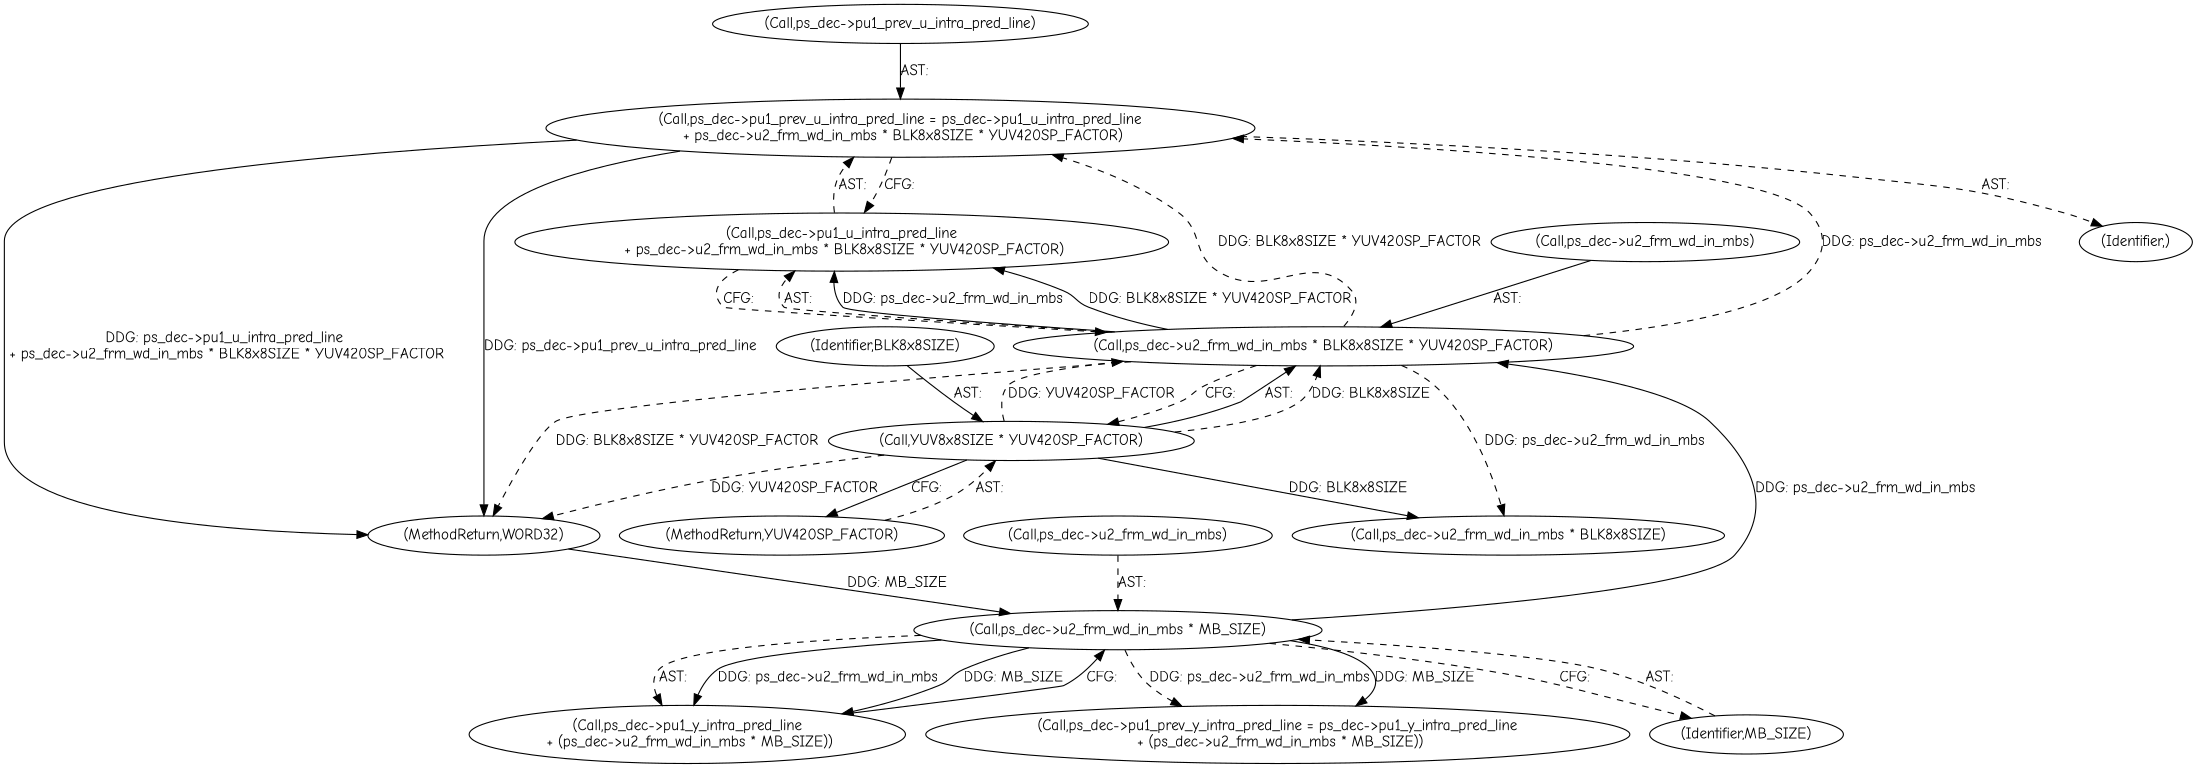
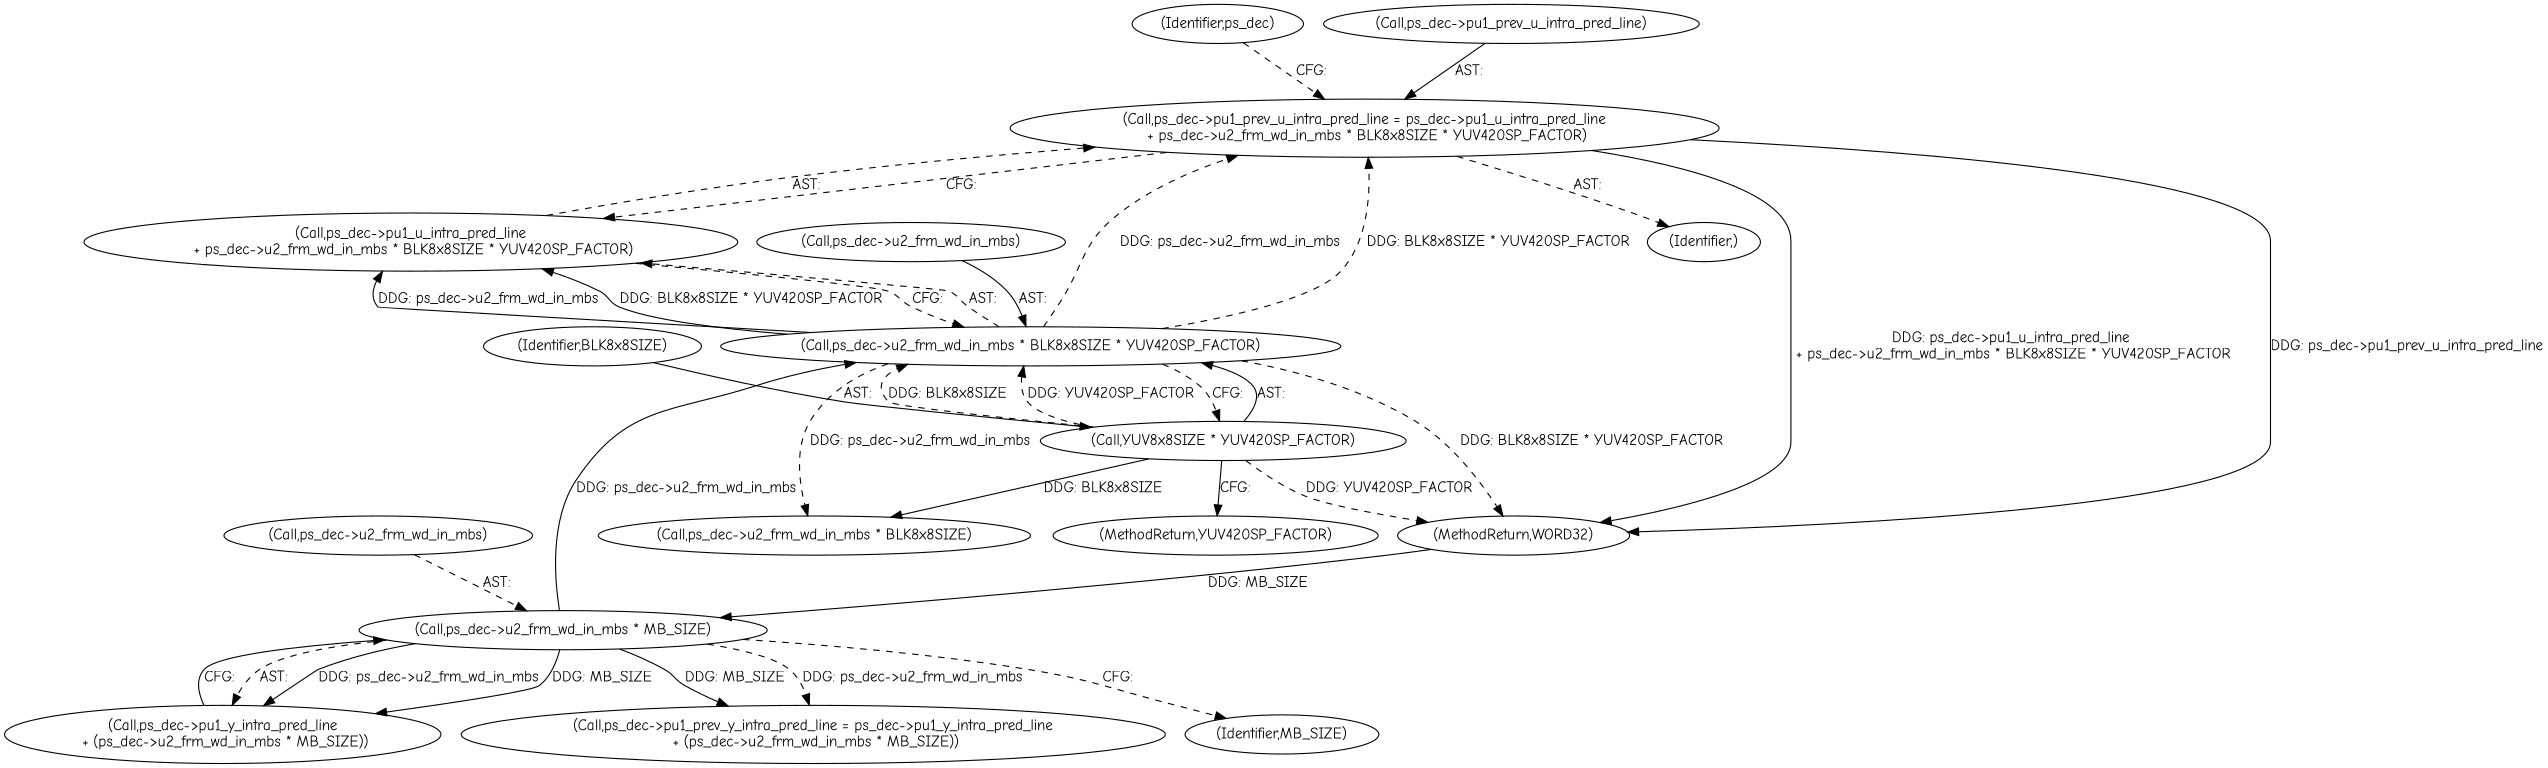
  digraph {
    fontname="Comic Neue"
    node [fontname="Comic Neue"]
    edge [fontname="Comic Neue" style=dashed]
    n1 [label="(Call,ps_dec->pu1_prev_u_intra_pred_line = ps_dec->pu1_u_intra_pred_line\n + ps_dec->u2_frm_wd_in_mbs * BLK8x8SIZE * YUV420SP_FACTOR)"]
    n2 [label="(Call,ps_dec->pu1_u_intra_pred_line\n + ps_dec->u2_frm_wd_in_mbs * BLK8x8SIZE * YUV420SP_FACTOR)"]
    n3 [label="(MethodReturn,WORD32)"]
    n4 [label="(Identifier,)"]
    n5 [label="(Call,ps_dec->u2_frm_wd_in_mbs * BLK8x8SIZE * YUV420SP_FACTOR)"]
    n6 [label="(Call,ps_dec->u2_frm_wd_in_mbs * MB_SIZE)"]
    n7 [label="(Call,YUV8x8SIZE * YUV420SP_FACTOR)"]
    n8 [label="(Call,ps_dec->u2_frm_wd_in_mbs * BLK8x8SIZE)"]
    n9 [label="(MethodReturn,YUV420SP_FACTOR)"]
    n10 [label="(Call,ps_dec->pu1_y_intra_pred_line\n + (ps_dec->u2_frm_wd_in_mbs * MB_SIZE))"]
    n11 [label="(Call,ps_dec->pu1_prev_y_intra_pred_line = ps_dec->pu1_y_intra_pred_line\n + (ps_dec->u2_frm_wd_in_mbs * MB_SIZE))"]
    n12 [label="(Identifier,MB_SIZE)"]
    n13 [label="(Call,ps_dec->u2_frm_wd_in_mbs)"]
+   n14 [label="(Identifier,ps_dec)"]
    n15 [label="(Call,ps_dec->u2_frm_wd_in_mbs)"]
    n16 [label="(Identifier,BLK8x8SIZE)"]
    n17 [label="(Call,ps_dec->pu1_prev_u_intra_pred_line)"]
    n1 -> n2 [label="CFG: "]
    n1 -> n3 [label="DDG: ps_dec->pu1_u_intra_pred_line\n + ps_dec->u2_frm_wd_in_mbs * BLK8x8SIZE * YUV420SP_FACTOR" style=solid]
    n1 -> n3 [label="DDG: ps_dec->pu1_prev_u_intra_pred_line" style=solid]
    n1 -> n4 [label="AST: "]
    n2 -> n1 [label="AST: "]
    n2 -> n5 [label="CFG: "]
    n3 -> n6 [label="DDG: MB_SIZE" style=solid]
    n5 -> n1 [label="DDG: ps_dec->u2_frm_wd_in_mbs"]
    n5 -> n1 [label="DDG: BLK8x8SIZE * YUV420SP_FACTOR"]
    n5 -> n2 [label="AST: "]
    n5 -> n2 [label="DDG: ps_dec->u2_frm_wd_in_mbs" style=solid]
    n5 -> n2 [label="DDG: BLK8x8SIZE * YUV420SP_FACTOR" style=solid]
    n5 -> n3 [label="DDG: BLK8x8SIZE * YUV420SP_FACTOR"]
    n5 -> n7 [label="CFG: "]
    n5 -> n8 [label="DDG: ps_dec->u2_frm_wd_in_mbs"]
    n6 -> n5 [label="DDG: ps_dec->u2_frm_wd_in_mbs" style=solid]
    n6 -> n10 [label="AST: "]
    n6 -> n10 [label="DDG: ps_dec->u2_frm_wd_in_mbs" style=solid]
    n6 -> n10 [label="DDG: MB_SIZE" style=solid]
    n6 -> n11 [label="DDG: ps_dec->u2_frm_wd_in_mbs"]
    n6 -> n11 [label="DDG: MB_SIZE" style=solid]
    n6 -> n12 [label="CFG: "]
    n7 -> n3 [label="DDG: YUV420SP_FACTOR"]
    n7 -> n5 [label="AST: " style=solid]
    n7 -> n5 [label="DDG: BLK8x8SIZE"]
    n7 -> n5 [label="DDG: YUV420SP_FACTOR"]
    n7 -> n8 [label="DDG: BLK8x8SIZE" style=solid]
    n7 -> n9 [label="CFG: " style=solid]
-   n9 -> n7 [label="AST: "]
    n10 -> n6 [label="CFG: " style=solid]
-   n12 -> n6 [label="AST: "]
    n13 -> n6 [label="AST: "]
+   n14 -> n1 [label="CFG: "]
    n15 -> n5 [label="AST: " style=solid]
    n16 -> n7 [label="AST: " style=solid]
    n17 -> n1 [label="AST: " style=solid]
  }
